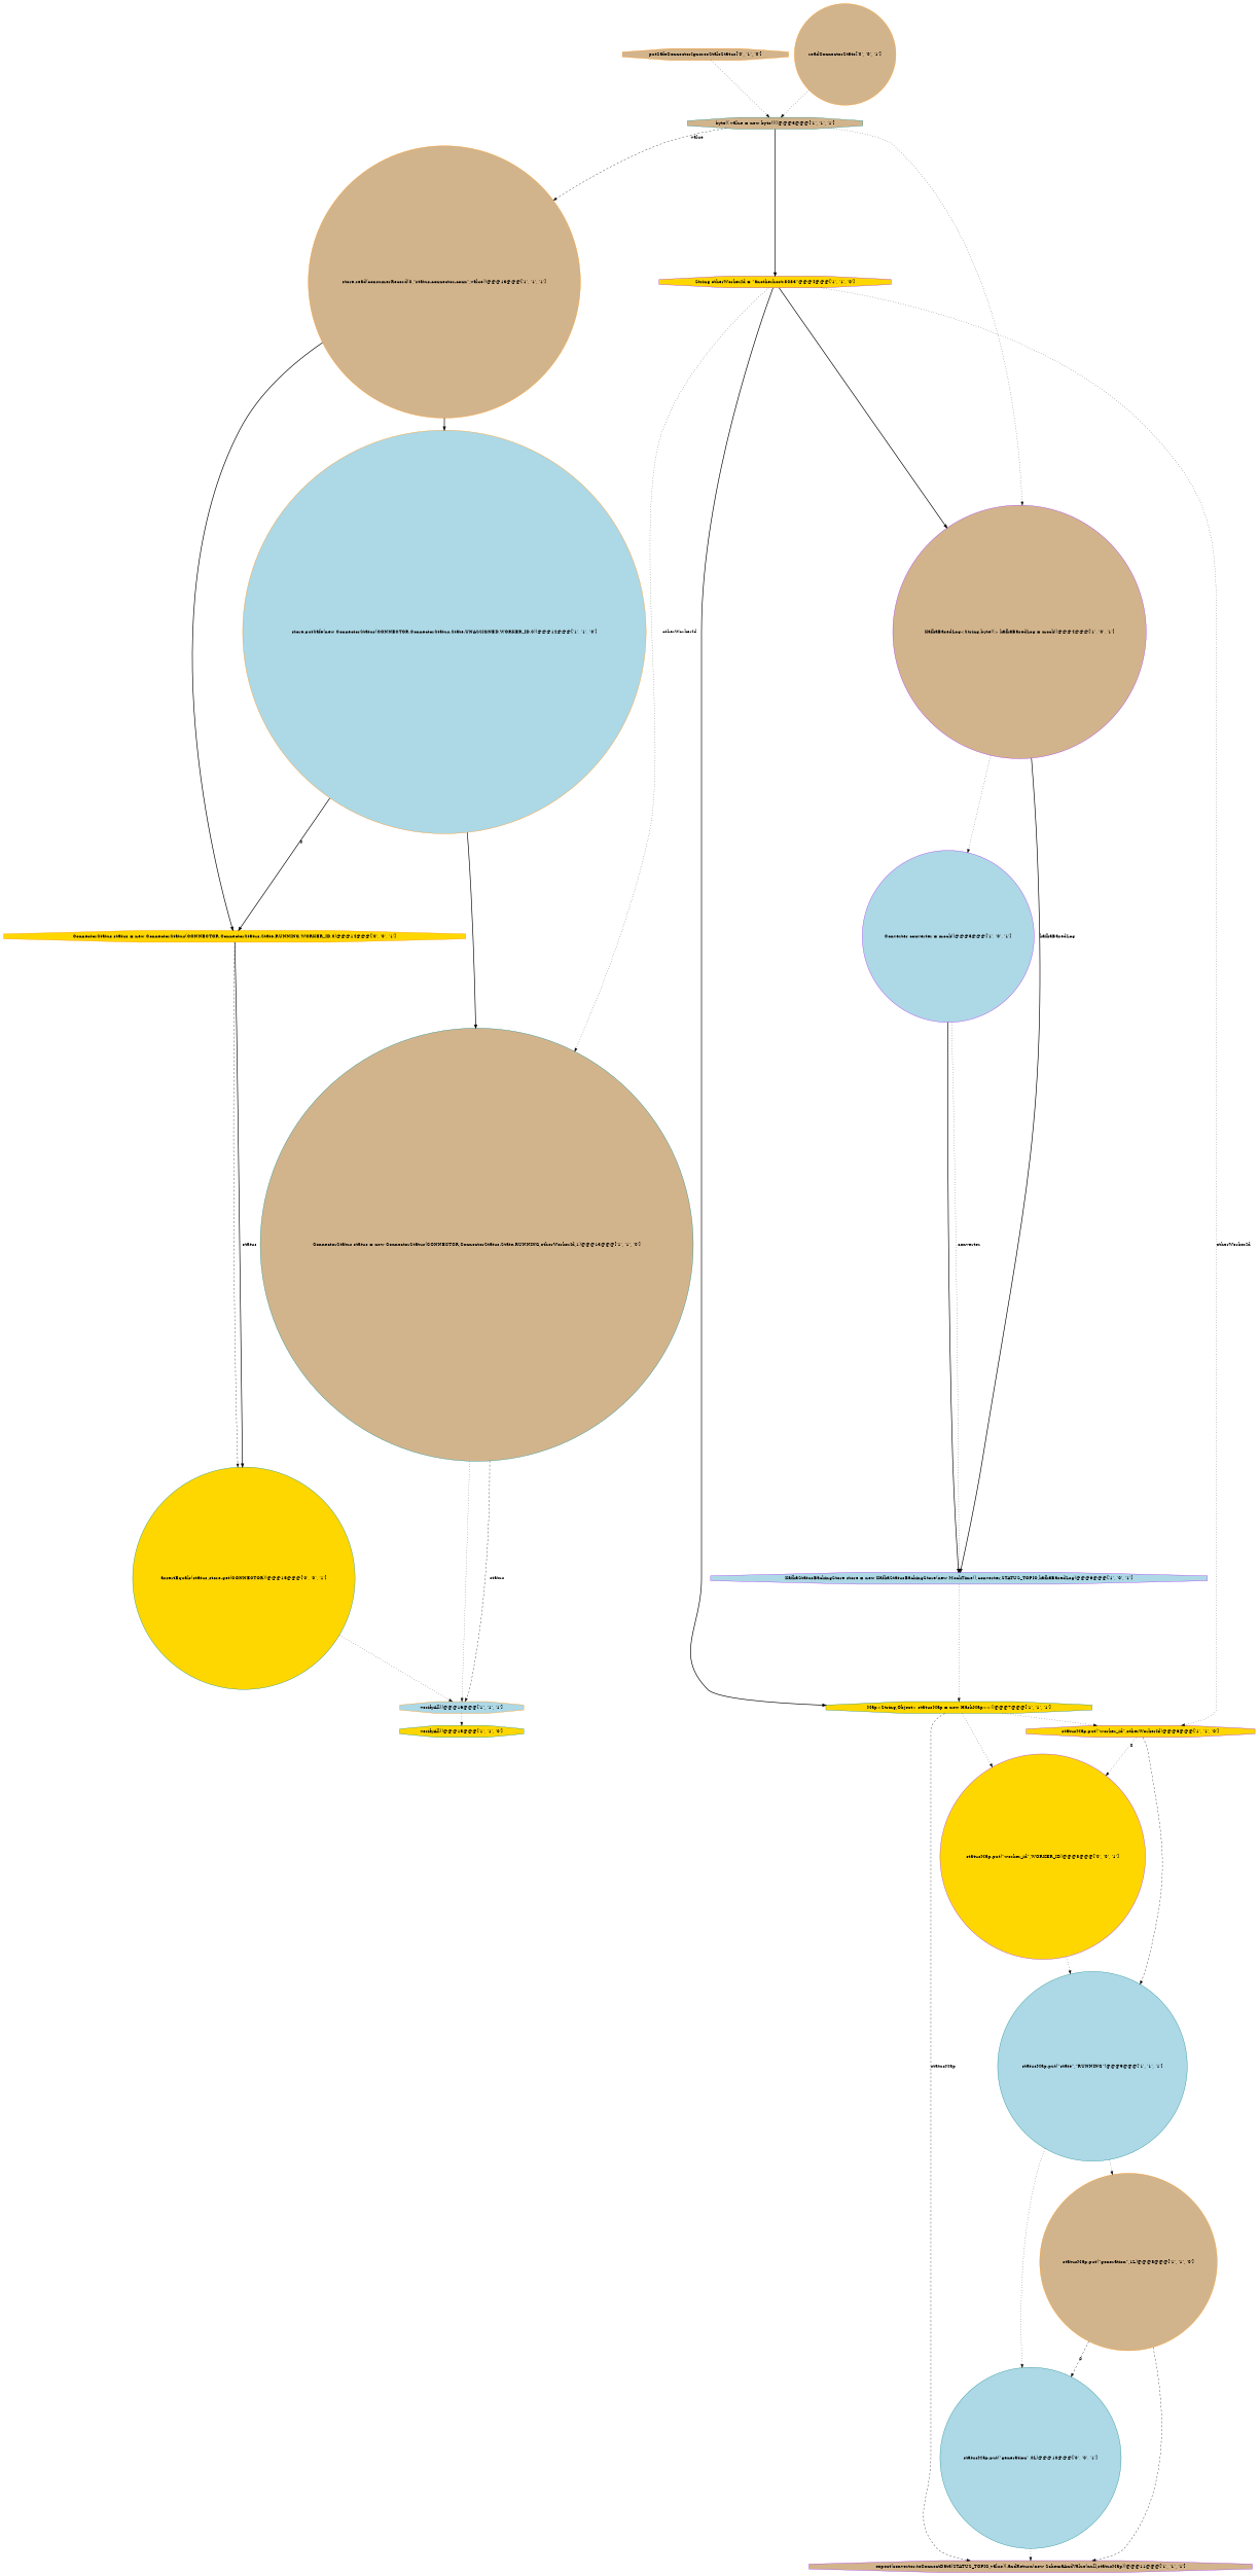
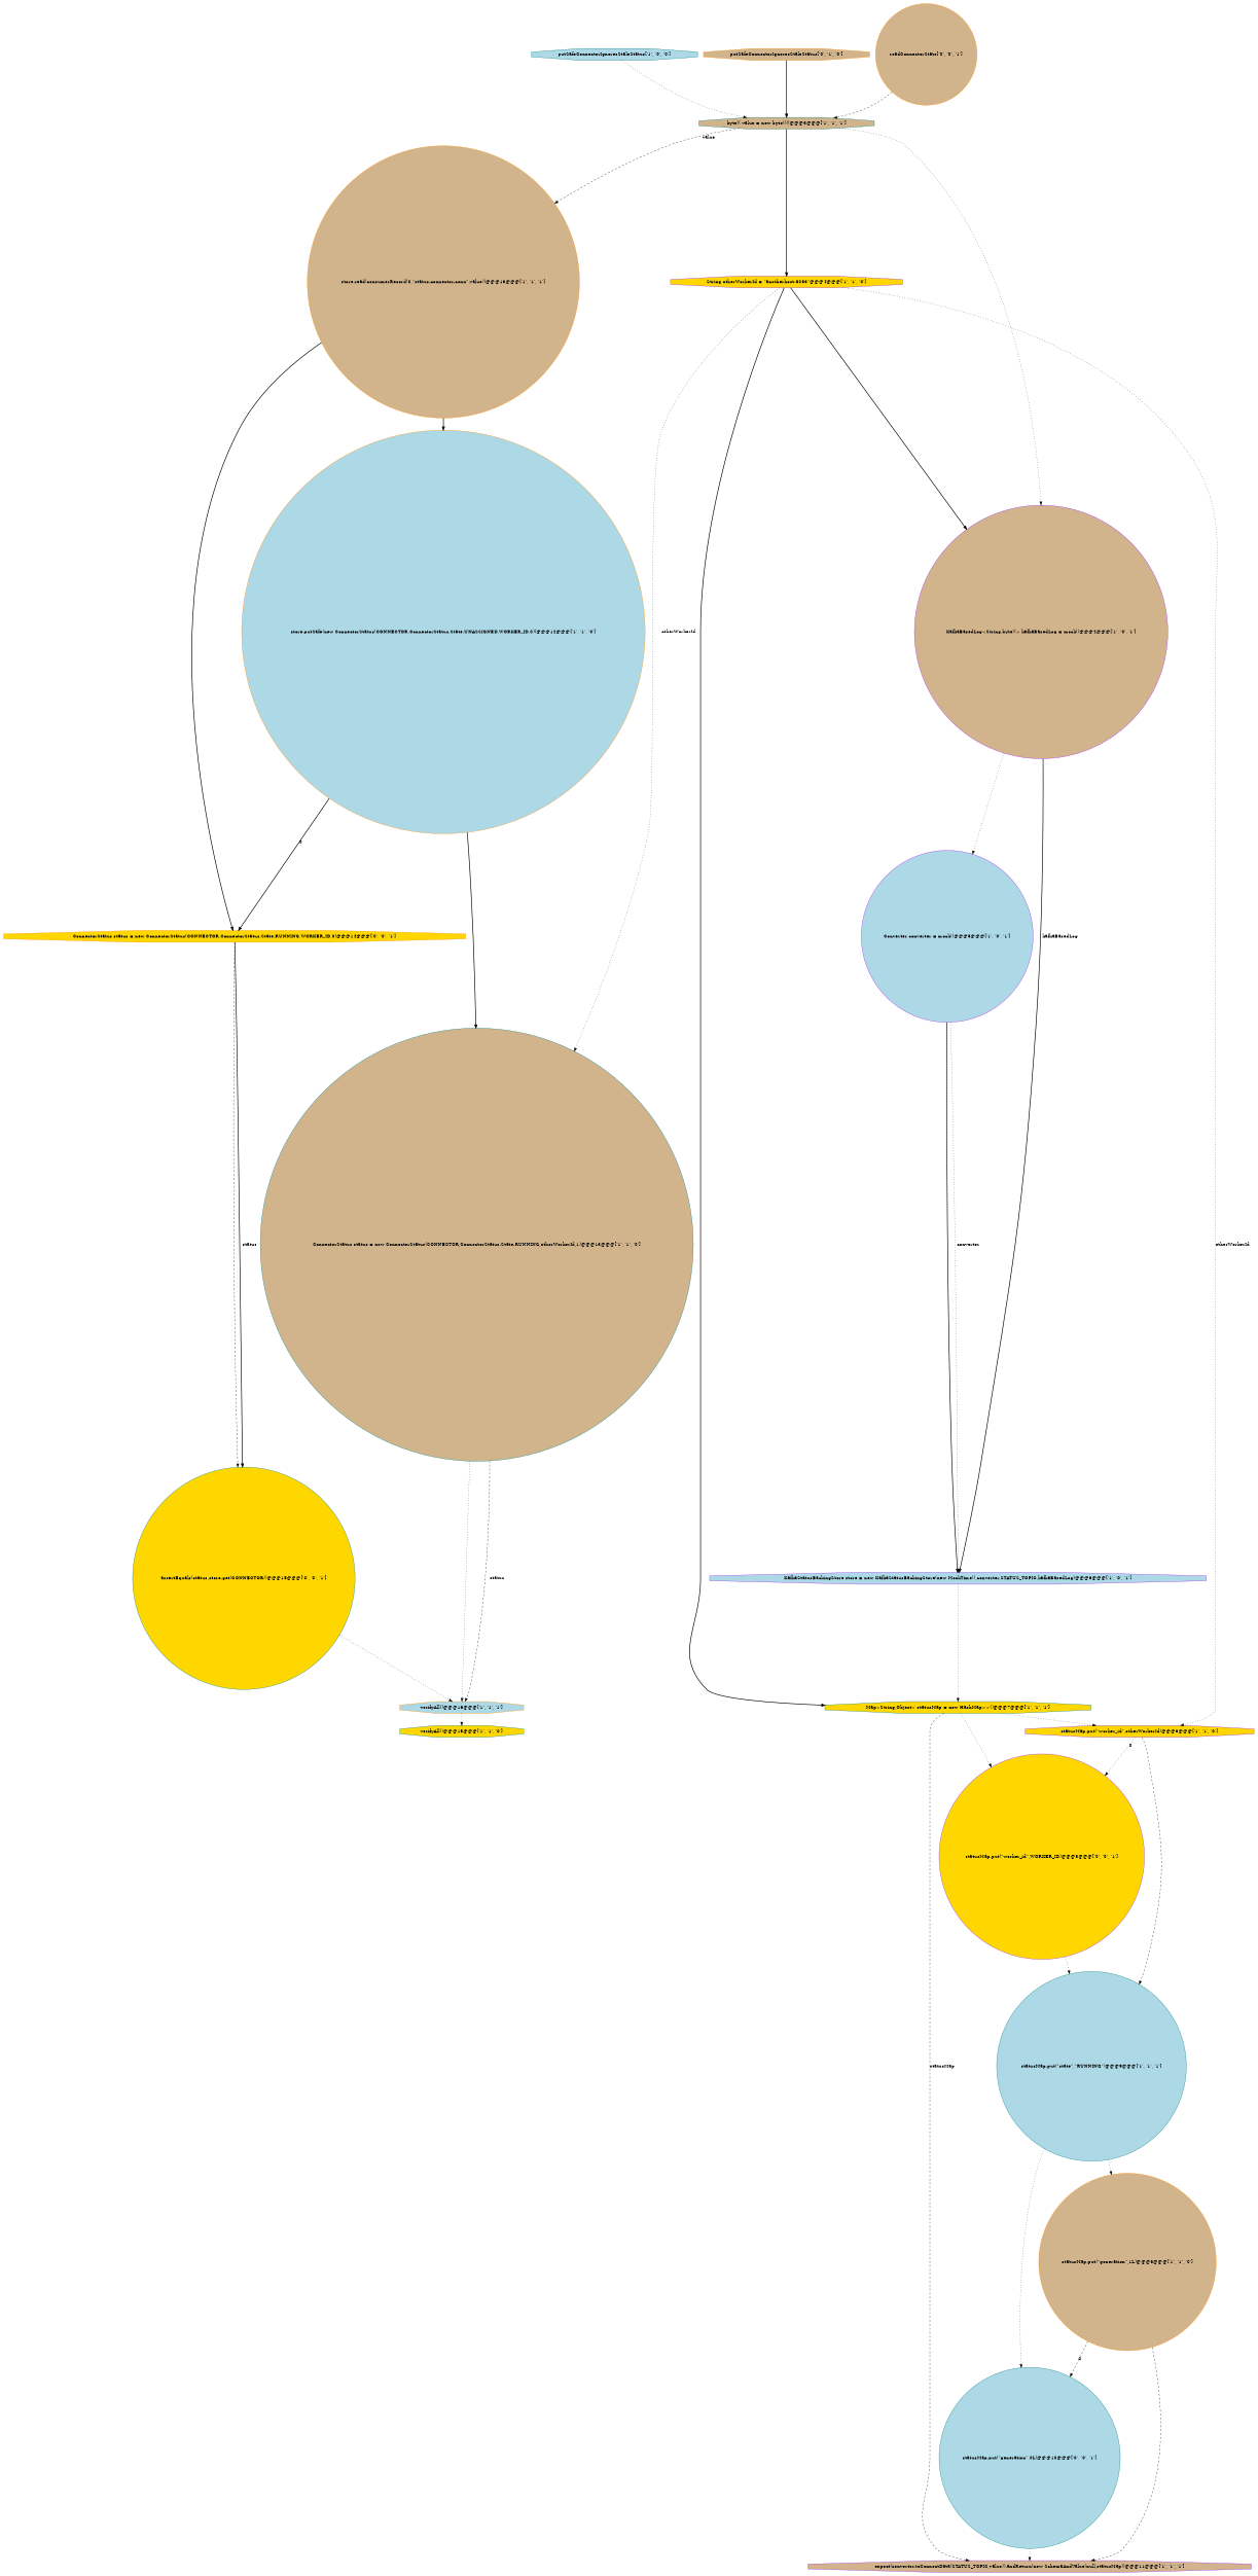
  digraph {
    node [color=teal fillcolor=tan shape=octagon style=filled]
    edge [style=dotted]
+   n1 [fillcolor=lightblue label="putSafeConnectorIgnoresStaleStatus['1', '0', '0']"]
    n2 [label="byte(( value = new byte((((@@@3@@@['1', '1', '1']"]
    n3 [color=darkorange label="store.read(consumerRecord(0,\"status-connector-conn\",value))@@@13@@@['1', '1', '1']" shape=circle]
    n4 [color=purple label="KafkaBasedLog<String,byte((> kafkaBasedLog = mock()@@@4@@@['1', '0', '1']" shape=circle]
    n5 [color=purple fillcolor=gold label="String otherWorkerId = \"anotherhost:8083\"@@@4@@@['1', '1', '0']"]
    n6 [fillcolor=gold label="verifyAll()@@@15@@@['1', '1', '0']"]
    n7 [color=purple fillcolor=lightblue label="Converter converter = mock()@@@5@@@['1', '0', '1']" shape=circle]
    n8 [color=purple fillcolor=lightblue label="KafkaStatusBackingStore store = new KafkaStatusBackingStore(new MockTime(),converter,STATUS_TOPIC,kafkaBasedLog)@@@6@@@['1', '0', '1']"]
    n9 [fillcolor=gold label="Map<String,Object> statusMap = new HashMap<>()@@@7@@@['1', '1', '1']"]
    n10 [color=darkorange fillcolor=lightblue label="store.putSafe(new ConnectorStatus(CONNECTOR,ConnectorStatus.State.UNASSIGNED,WORKER_ID,0))@@@12@@@['1', '1', '0']" shape=circle]
    n11 [color=darkorange fillcolor=gold label="ConnectorStatus status = new ConnectorStatus(CONNECTOR,ConnectorStatus.State.RUNNING,WORKER_ID,0)@@@14@@@['0', '0', '1']"]
    n12 [color=darkorange label="statusMap.put(\"generation\",1L)@@@8@@@['1', '1', '0']" shape=circle]
    n13 [fillcolor=lightblue label="statusMap.put(\"generation\",0L)@@@10@@@['0', '0', '1']" shape=circle]
    n14 [color=purple label="expect(converter.toConnectData(STATUS_TOPIC,value)).andReturn(new SchemaAndValue(null,statusMap))@@@11@@@['1', '1', '1']"]
    n15 [color=purple fillcolor=gold label="statusMap.put(\"worker_id\",otherWorkerId)@@@6@@@['1', '1', '0']"]
    n16 [label="ConnectorStatus status = new ConnectorStatus(CONNECTOR,ConnectorStatus.State.RUNNING,otherWorkerId,1)@@@13@@@['1', '1', '0']" shape=circle]
    n17 [color=darkorange fillcolor=lightblue label="verifyAll()@@@16@@@['1', '1', '1']"]
    n18 [color=purple fillcolor=gold label="statusMap.put(\"worker_id\",WORKER_ID)@@@8@@@['0', '0', '1']" shape=circle]
    n19 [fillcolor=lightblue label="statusMap.put(\"state\",\"RUNNING\")@@@9@@@['1', '1', '1']" shape=circle]
    n20 [color=darkorange label="putSafeConnectorIgnoresStaleStatus['0', '1', '0']"]
    n21 [fillcolor=gold label="assertEquals(status,store.get(CONNECTOR))@@@15@@@['0', '0', '1']" shape=circle]
    n22 [color=darkorange label="readConnectorState['0', '0', '1']" shape=circle]
+   n1 -> n2
    n2 -> n3 [label=value style=dashed]
    n2 -> n4
    n2 -> n5 [style=bold]
    n3 -> n10 [style=bold]
    n3 -> n11 [style=bold]
    n4 -> n7
    n4 -> n8 [label=kafkaBasedLog style=bold]
    n5 -> n4 [style=bold]
    n5 -> n9 [style=bold]
    n5 -> n15 [label=otherWorkerId]
    n5 -> n16 [label=otherWorkerId]
    n7 -> n8 [label=converter]
    n7 -> n8 [style=bold]
    n8 -> n9
    n9 -> n14 [label=statusMap style=dashed]
    n9 -> n15
    n9 -> n18
    n10 -> n11 [label=0 style=bold]
    n10 -> n16 [style=bold]
    n11 -> n21 [style=dashed]
    n11 -> n21 [label=status style=bold]
    n12 -> n13 [label=0 style=dashed]
    n12 -> n14 [style=dashed]
    n13 -> n14
    n15 -> n18 [label=0]
    n15 -> n19 [style=dashed]
    n16 -> n17
    n16 -> n17 [label=status style=dashed]
    n17 -> n6
    n18 -> n19
    n19 -> n12
    n19 -> n13
-   n20 -> n2
+   n20 -> n2 [style=bold]
    n21 -> n17
-   n22 -> n2
+   n22 -> n2 [style=dashed]
  }
